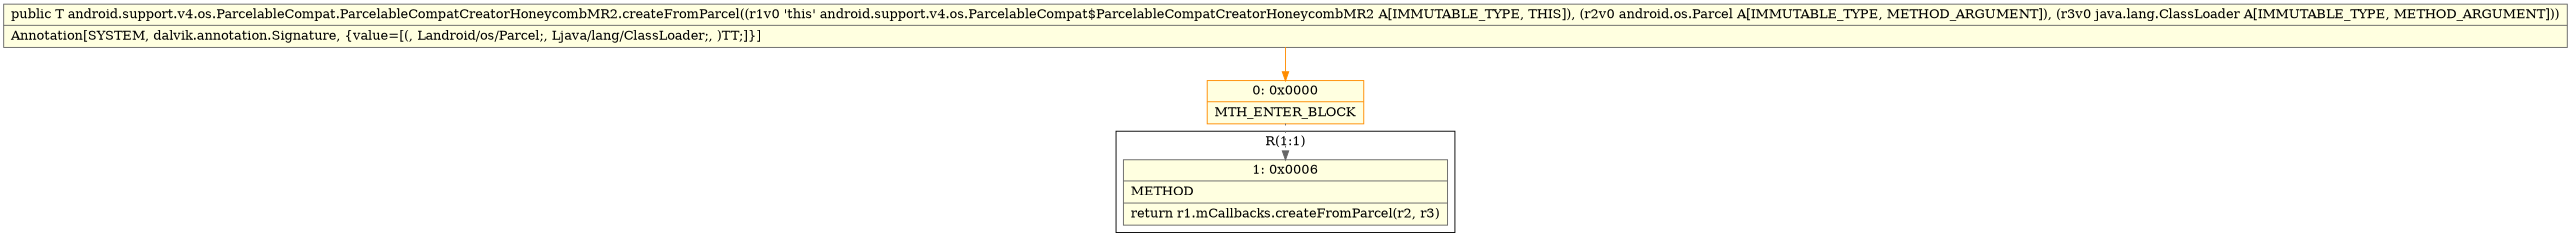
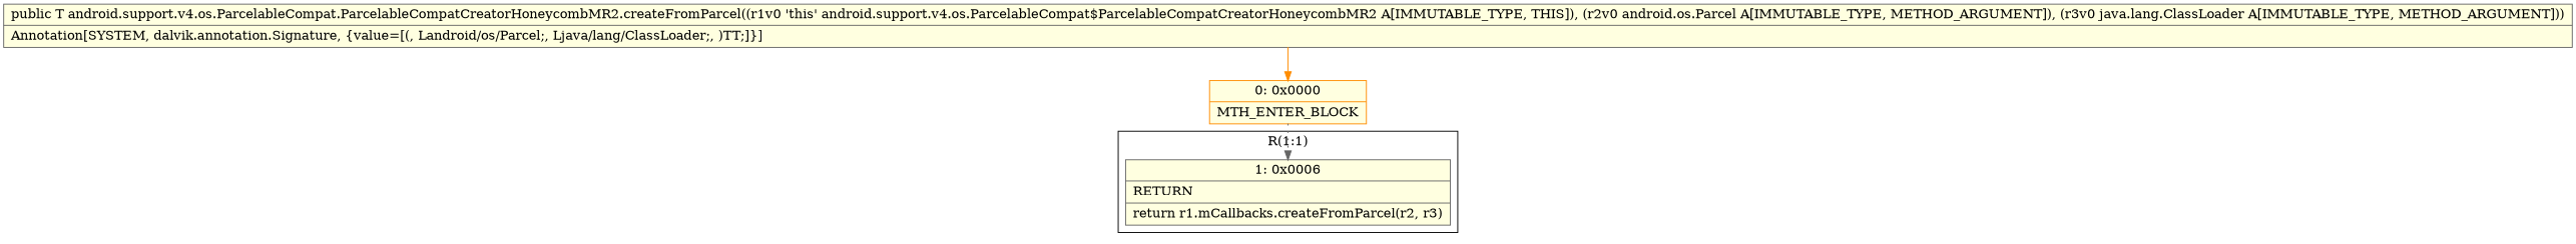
  digraph {
    fontname="DejaVu Serif"
    node [color=gray40 shape=record style=filled fillcolor=lightyellow fontname="DejaVu Serif"]
    edge [fontname="DejaVu Serif"]
-   n1 [label="{1\:\ 0x0006|METHOD\l|return r1.mCallbacks.createFromParcel(r2, r3)\l}"]
+   n1 [label="{1\:\ 0x0006|RETURN\l|return r1.mCallbacks.createFromParcel(r2, r3)\l}"]
    n2 [color=darkorange label="{0\:\ 0x0000|MTH_ENTER_BLOCK\l}"]
    n3 [label="{public T android.support.v4.os.ParcelableCompat.ParcelableCompatCreatorHoneycombMR2.createFromParcel((r1v0 'this' android.support.v4.os.ParcelableCompat$ParcelableCompatCreatorHoneycombMR2 A[IMMUTABLE_TYPE, THIS]), (r2v0 android.os.Parcel A[IMMUTABLE_TYPE, METHOD_ARGUMENT]), (r3v0 java.lang.ClassLoader A[IMMUTABLE_TYPE, METHOD_ARGUMENT]))  | Annotation[SYSTEM, dalvik.annotation.Signature, \{value=[(, Landroid\/os\/Parcel;, Ljava\/lang\/ClassLoader;, )TT;]\}]\l}"]
    subgraph cluster_1 {
      label="R(1:1)"
      n1
    }
    n2 -> n1 [color=gray40 style=dotted]
    n3 -> n2 [color=darkorange style=solid]
  }
